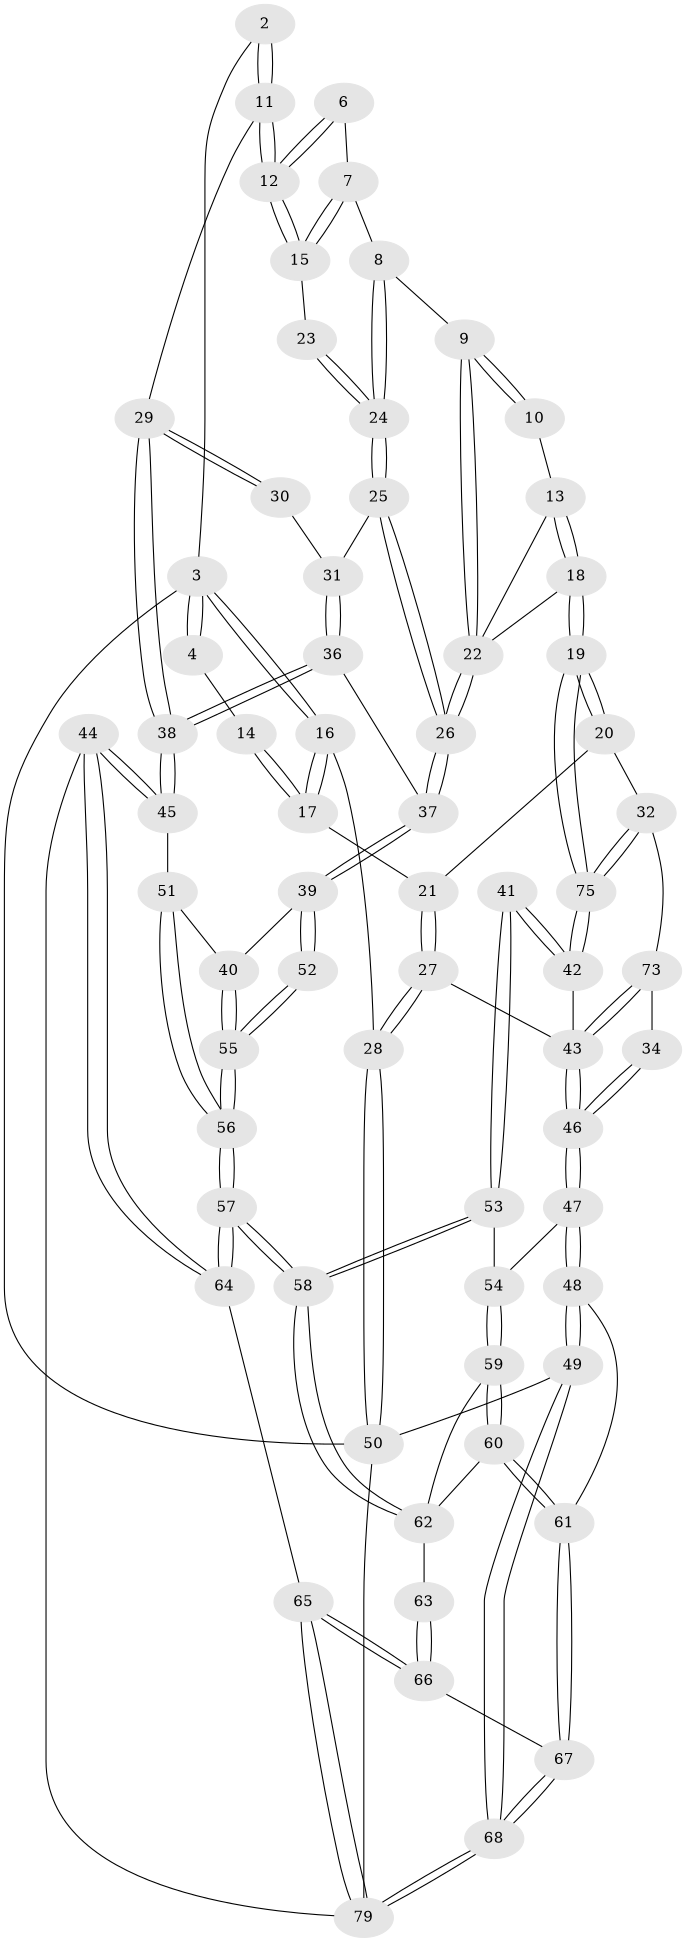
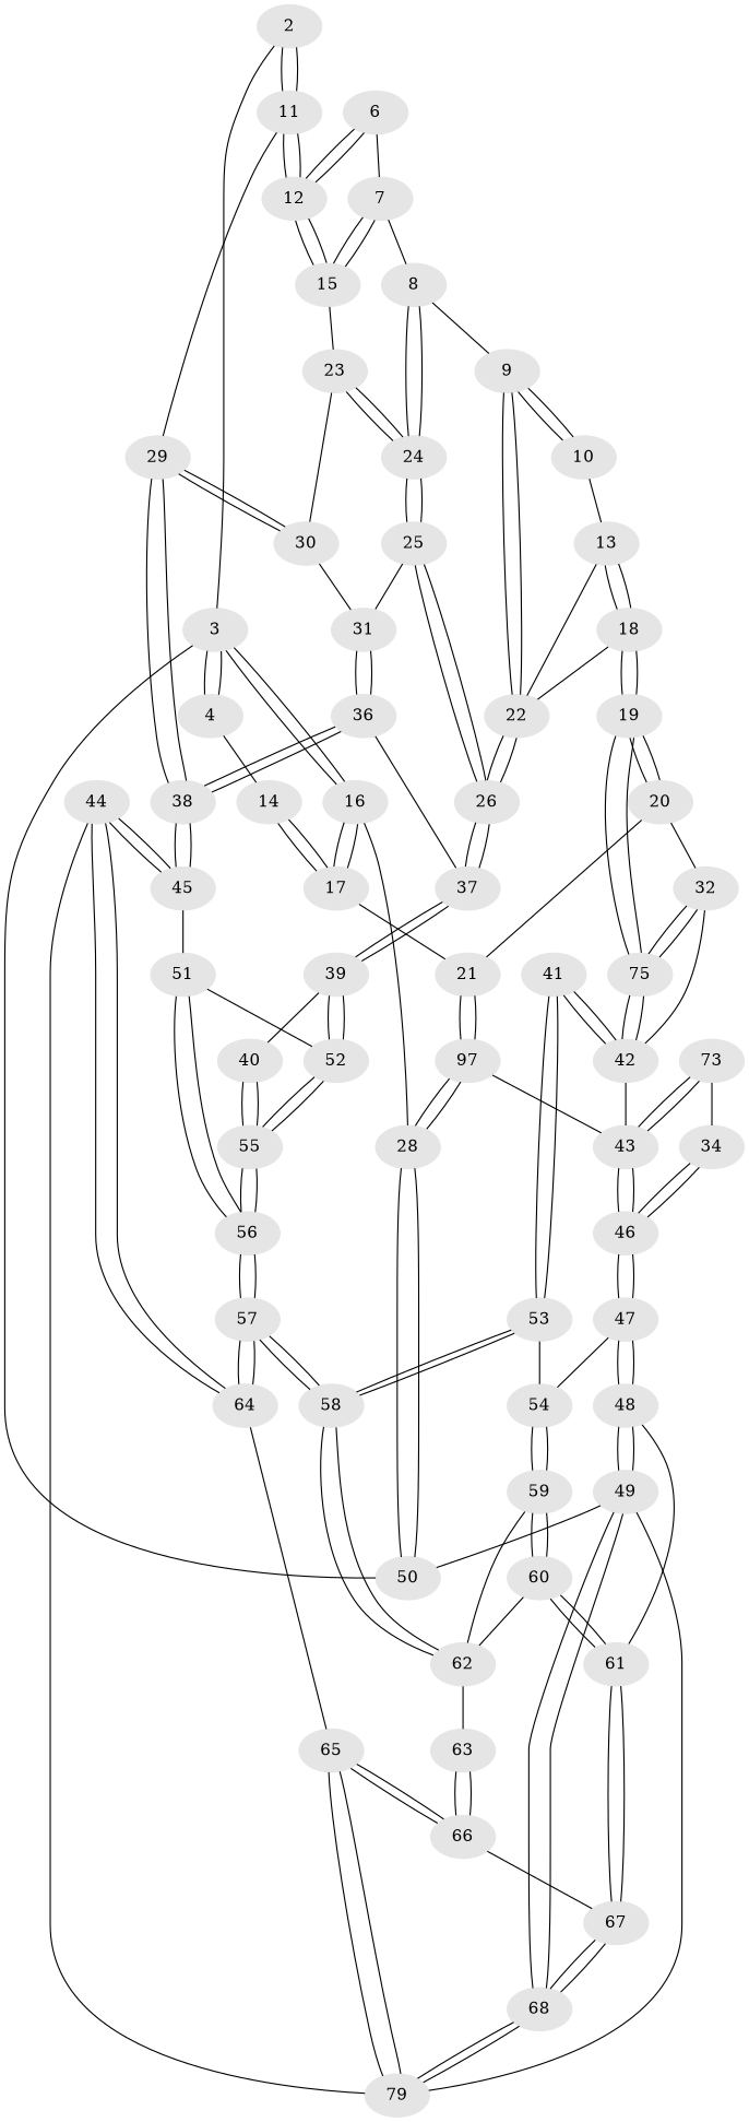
  graph {
    node [color=gray90 style=filled]
    2
    3
    11
    6
    7
    12
    4
    16
    50
    29
    44
    45
    64
    n14 [label=79]
    14
    17
    28
    10
    13
    8
    15
    9
    24
    23
    22
    25
    26
    18
    30
    38
    19
    21
-   27
+   27 [label=97]
    20
    n35 [label=75]
    32
    42
    n38 [label=73]
    43
    37
    31
    36
    39
    34
    46
    47
    40
    52
    51
    55
    41
    53
    56
    54
    58
    65
    48
    49
    61
    59
    68
    67
    57
    62
    60
    63
    66
    2 -- 3
    2 -- 11
    2 -- 11
    3 -- 4
    3 -- 4
    3 -- 16
    3 -- 16
    3 -- 50
    11 -- 12
    11 -- 12
    11 -- 29
    6 -- 7
    6 -- 12
    6 -- 12
    7 -- 8
    7 -- 15
    7 -- 15
    12 -- 15
    12 -- 15
    4 -- 14
    16 -- 17
    16 -- 17
    16 -- 28
-   50 -- n14
+   49 -- n14
    29 -- 30
    29 -- 30
    29 -- 38
    29 -- 38
    44 -- 45
    44 -- 45
    44 -- 64
    44 -- 64
    44 -- n14
    45 -- 51
    64 -- 65
    14 -- 17
    14 -- 17
    17 -- 21
    28 -- 50
    28 -- 50
    10 -- 13
    13 -- 22
    13 -- 18
    13 -- 18
    8 -- 9
    8 -- 24
    8 -- 24
    15 -- 23
    9 -- 10
    9 -- 10
    9 -- 22
    9 -- 22
    24 -- 25
    24 -- 25
    23 -- 24
    23 -- 24
+   23 -- 30
    22 -- 26
    22 -- 26
    25 -- 26
    25 -- 26
    25 -- 31
    26 -- 37
    26 -- 37
    18 -- 22
    18 -- 19
    18 -- 19
    30 -- 31
    38 -- 45
    38 -- 45
    19 -- 20
    19 -- 20
    19 -- n35
    19 -- n35
    21 -- 27
    21 -- 27
    27 -- 28
    27 -- 28
    27 -- 43
    20 -- 21
    20 -- 32
    n35 -- 42
    n35 -- 42
    32 -- n35
    32 -- n35
-   32 -- n38
+   32 -- 42
    42 -- 43
    n38 -- 43
    n38 -- 43
    n38 -- 34
    43 -- 46
    43 -- 46
    37 -- 39
    37 -- 39
    31 -- 36
    31 -- 36
    36 -- 38
    36 -- 38
    36 -- 37
    39 -- 40
    39 -- 52
    39 -- 52
    34 -- 46
    34 -- 46
    46 -- 47
    46 -- 47
    47 -- 54
    47 -- 48
    47 -- 48
    40 -- 55
    40 -- 55
    52 -- 55
    52 -- 55
-   51 -- 40
+   51 -- 52
    51 -- 56
    51 -- 56
    55 -- 56
    55 -- 56
    41 -- 42
    41 -- 42
    41 -- 53
    41 -- 53
    53 -- 54
    53 -- 58
    53 -- 58
    56 -- 57
    56 -- 57
    54 -- 59
    54 -- 59
    58 -- 62
    58 -- 62
    65 -- n14
    65 -- n14
    65 -- 66
    65 -- 66
    48 -- 49
    48 -- 49
    48 -- 61
    49 -- 50
    49 -- 68
    49 -- 68
    61 -- 67
    61 -- 67
    59 -- 62
    59 -- 60
    59 -- 60
    68 -- n14
    68 -- n14
    67 -- 68
    67 -- 68
    57 -- 64
    57 -- 64
    57 -- 58
    57 -- 58
    62 -- 63
    60 -- 61
    60 -- 61
    60 -- 62
    63 -- 66
    63 -- 66
    66 -- 67
  }
